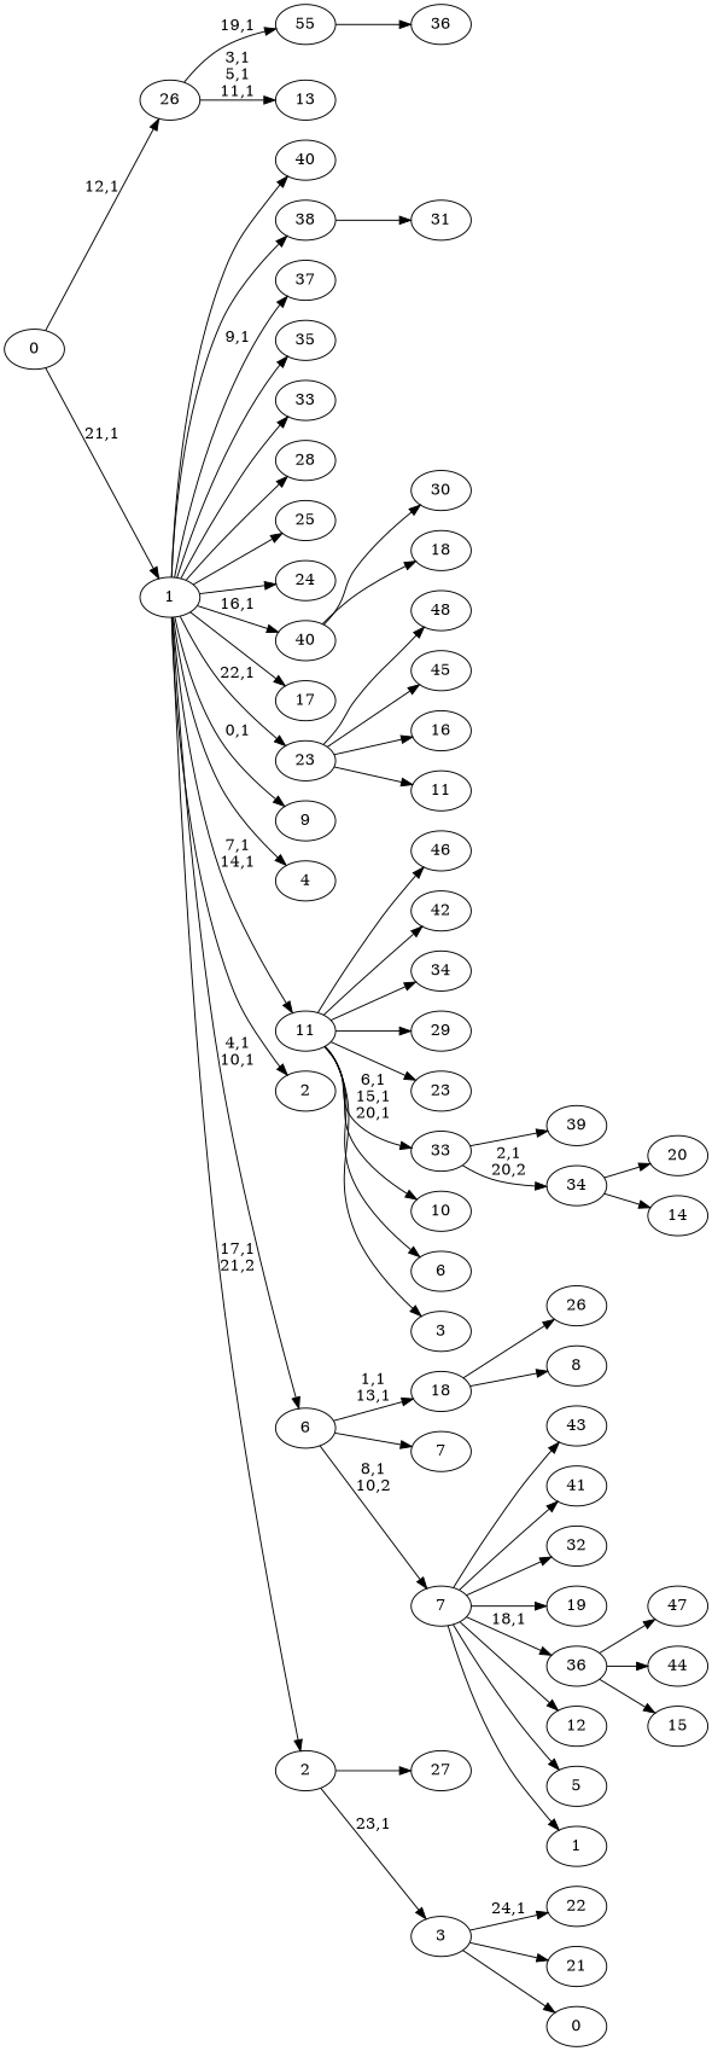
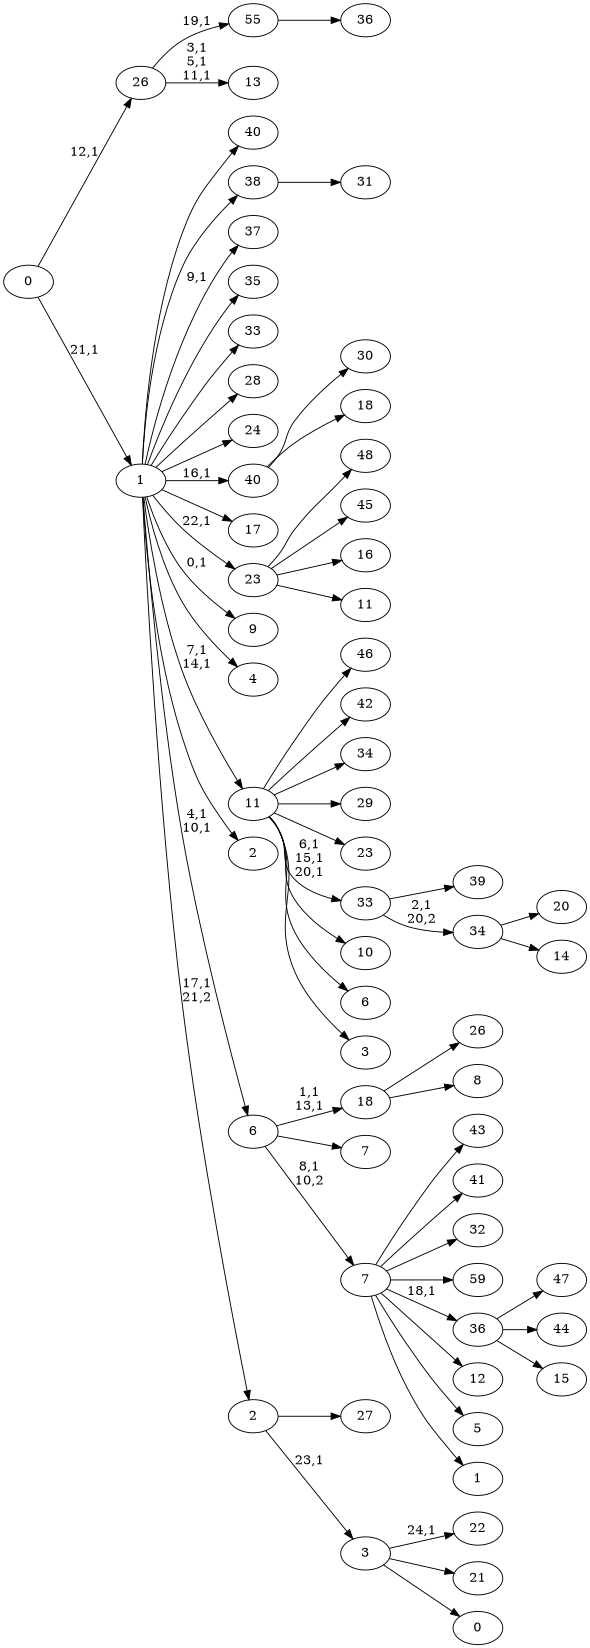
  digraph {
    rankdir=LR
    n1 [label=48]
    n2 [label=47]
    n3 [label=46]
    n4 [label=45]
    n5 [label=44]
    n6 [label=43]
    n7 [label=42]
    n8 [label=41]
    n9 [label=40]
    n10 [label=39]
    n11 [label=38]
    n12 [label=31]
    n13 [label=37]
    n14 [label=36]
    n15 [label=35]
    n16 [label=34]
    n17 [label=33]
    n18 [label=32]
    55
    n20 [label=30]
    n21 [label=29]
    n22 [label=28]
    n23 [label=27]
    n24 [label=26]
-   n25 [label=25]
    n26 [label=24]
    n27 [label=23]
    n28 [label=22]
    n29 [label=21]
    n30 [label=20]
-   n31 [label=19]
+   n31 [label=59]
    n32 [label=18]
    40
    n34 [label=17]
    n35 [label=16]
    n36 [label=15]
    36
    n38 [label=14]
    34
    33
    n41 [label=13]
    26
    n43 [label=12]
    n44 [label=11]
    23
    n46 [label=10]
    n47 [label=9]
    n48 [label=8]
    18
    n50 [label=7]
    n51 [label=6]
    n52 [label=5]
    n53 [label=4]
    n54 [label=3]
    11
    n56 [label=2]
    n57 [label=1]
    7
    6
    n60 [label=0]
    3
    2
    1
    0
    n11 -> n12
    55 -> n14
    40 -> n20
    40 -> n32
    36 -> n2
    36 -> n5
    36 -> n36
    34 -> n30
    34 -> n38
    33 -> n10
    33 -> 34 [label="2,1\n20,2"]
    26 -> 55 [label="19,1"]
    26 -> n41 [label="3,1\n5,1\n11,1"]
    23 -> n1
    23 -> n4
    23 -> n35
    23 -> n44
    18 -> n24
    18 -> n48
    11 -> n3
    11 -> n7
    11 -> n16
    11 -> n21
    11 -> n27
    11 -> 33 [label="6,1\n15,1\n20,1"]
    11 -> n46
    11 -> n51
    11 -> n54
    7 -> n6
    7 -> n8
    7 -> n18
    7 -> n31
    7 -> 36 [label="18,1"]
    7 -> n43
    7 -> n52
    7 -> n57
    6 -> 18 [label="1,1\n13,1"]
    6 -> n50
    6 -> 7 [label="8,1\n10,2"]
    3 -> n28 [label="24,1"]
    3 -> n29
    3 -> n60
    2 -> n23
    2 -> 3 [label="23,1"]
    1 -> n9
    1 -> n11
    1 -> n13 [label="9,1"]
    1 -> n15
    1 -> n17
    1 -> n22
-   1 -> n25
    1 -> n26
    1 -> 40 [label="16,1"]
    1 -> n34
    1 -> 23 [label="22,1"]
    1 -> n47 [label="0,1"]
    1 -> n53
    1 -> 11 [label="7,1\n14,1"]
    1 -> n56
    1 -> 6 [label="4,1\n10,1"]
    1 -> 2 [label="17,1\n21,2"]
    0 -> 26 [label="12,1"]
    0 -> 1 [label="21,1"]
  }
